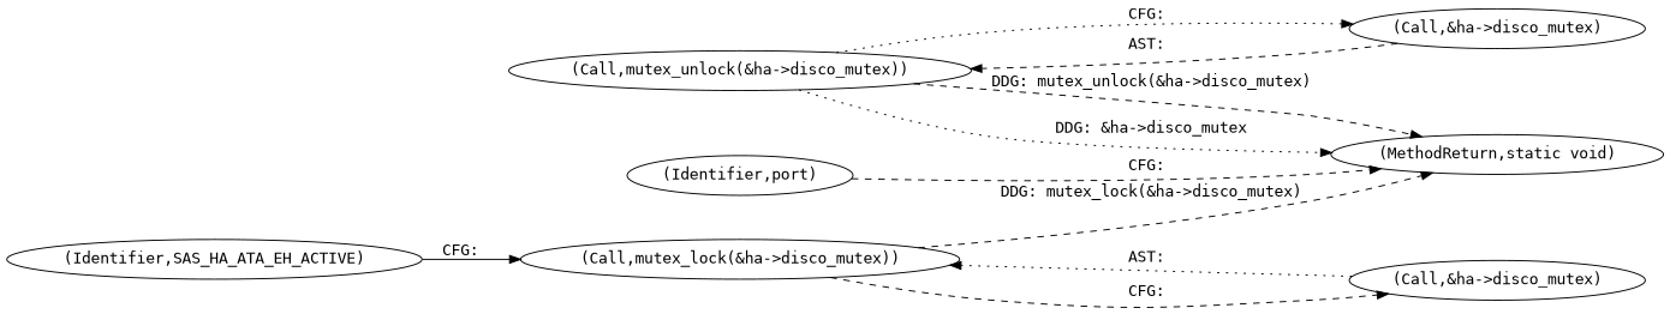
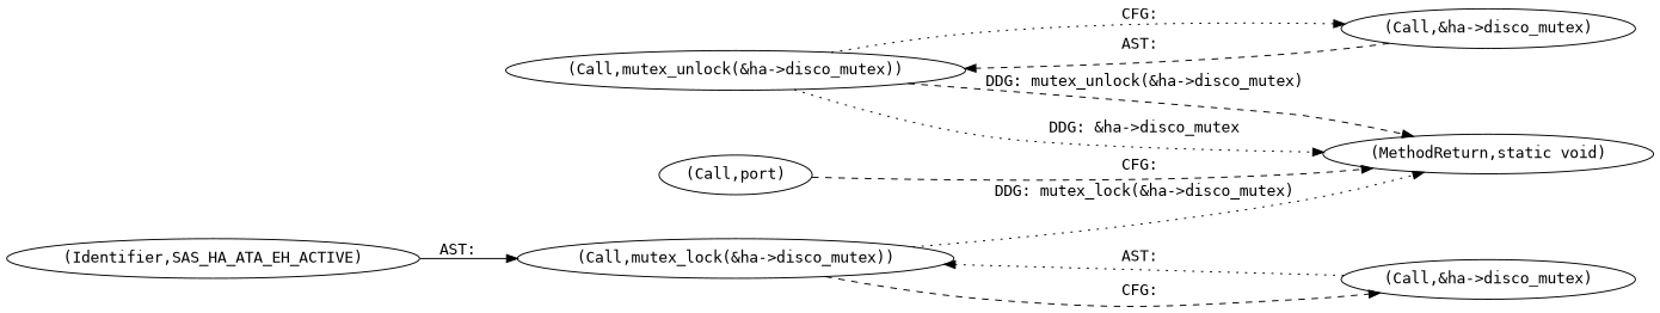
  digraph {
    fontname="DejaVu Sans Mono"
    rankdir=LR
    node [fontname="DejaVu Sans Mono"]
    edge [fontname="DejaVu Sans Mono" style=dashed]
    n1 [label="(Call,mutex_unlock(&ha->disco_mutex))"]
    n2 [label="(MethodReturn,static void)"]
    n3 [label="(Call,&ha->disco_mutex)"]
    n4 [label="(Call,mutex_lock(&ha->disco_mutex))"]
    n5 [label="(Call,&ha->disco_mutex)"]
-   n6 [label="(Identifier,port)"]
+   n6 [label="(Call,port)"]
    n7 [label="(Identifier,SAS_HA_ATA_EH_ACTIVE)"]
    n1 -> n2 [label="DDG: mutex_unlock(&ha->disco_mutex)"]
    n1 -> n2 [label="DDG: &ha->disco_mutex" style=dotted]
    n1 -> n3 [label="CFG: " style=dotted]
    n3 -> n1 [label="AST: "]
-   n4 -> n2 [label="DDG: mutex_lock(&ha->disco_mutex)"]
+   n4 -> n2 [label="DDG: mutex_lock(&ha->disco_mutex)" style=dotted]
    n4 -> n5 [label="CFG: "]
    n5 -> n4 [label="AST: " style=dotted]
    n6 -> n2 [label="CFG: "]
-   n7 -> n4 [label="CFG: " style=solid]
+   n7 -> n4 [label="AST: " style=solid]
  }
